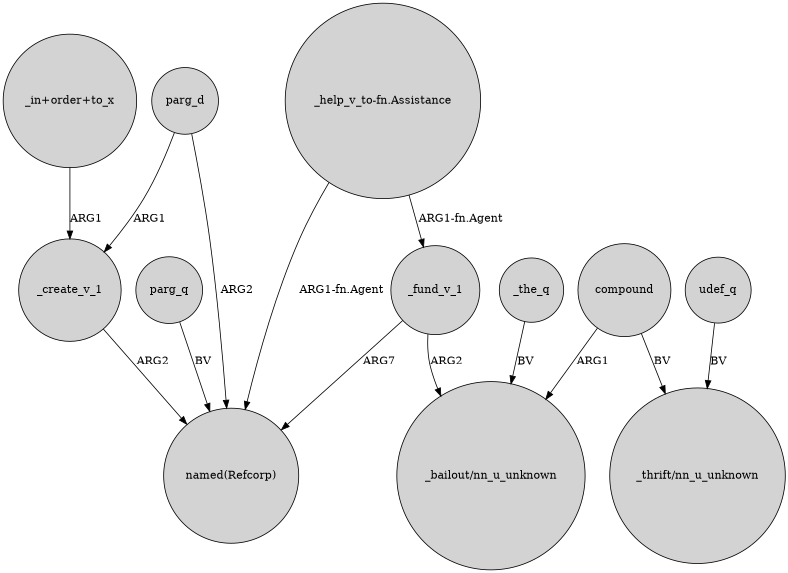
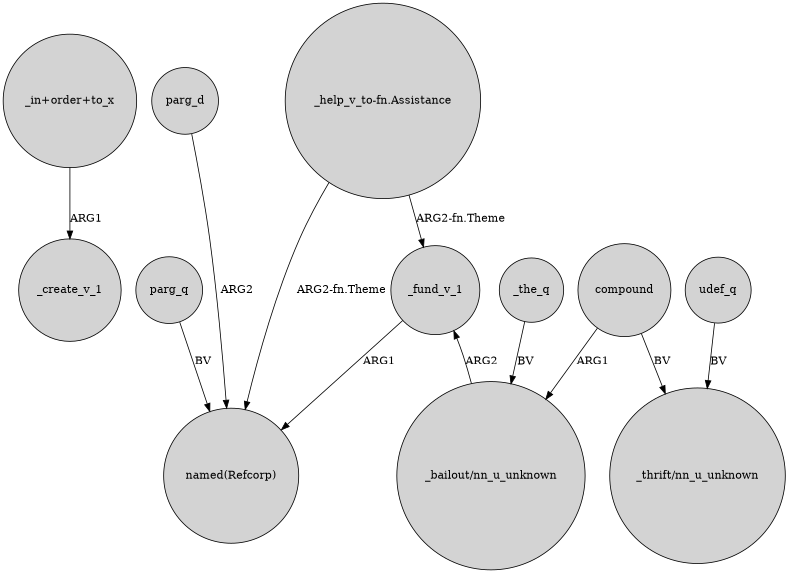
  digraph {
    node [shape=circle style=filled]
    "_in+order+to_x"
    _create_v_1
    "named(Refcorp)"
    "_help_v_to-fn.Assistance"
    _fund_v_1
    "_bailout/nn_u_unknown"
    n7 [label=parg_q]
    compound
    "_thrift/nn_u_unknown"
    udef_q
    parg_d
    _the_q
    "_in+order+to_x" -> _create_v_1 [label=ARG1]
-   _create_v_1 -> "named(Refcorp)" [label=ARG2]
-   "_help_v_to-fn.Assistance" -> "named(Refcorp)" [label="ARG1-fn.Agent"]
-   "_help_v_to-fn.Assistance" -> _fund_v_1 [label="ARG1-fn.Agent"]
-   _fund_v_1 -> "named(Refcorp)" [label=ARG7]
-   _fund_v_1 -> "_bailout/nn_u_unknown" [label=ARG2]
+   "_help_v_to-fn.Assistance" -> "named(Refcorp)" [label="ARG2-fn.Theme"]
+   "_help_v_to-fn.Assistance" -> _fund_v_1 [label="ARG2-fn.Theme"]
+   _fund_v_1 -> "named(Refcorp)" [label=ARG1]
+   "_bailout/nn_u_unknown" -> _fund_v_1 [label=ARG2]
    n7 -> "named(Refcorp)" [label=BV]
    compound -> "_bailout/nn_u_unknown" [label=ARG1]
    compound -> "_thrift/nn_u_unknown" [label=BV]
    udef_q -> "_thrift/nn_u_unknown" [label=BV]
-   parg_d -> _create_v_1 [label=ARG1]
    parg_d -> "named(Refcorp)" [label=ARG2]
    _the_q -> "_bailout/nn_u_unknown" [label=BV]
  }
